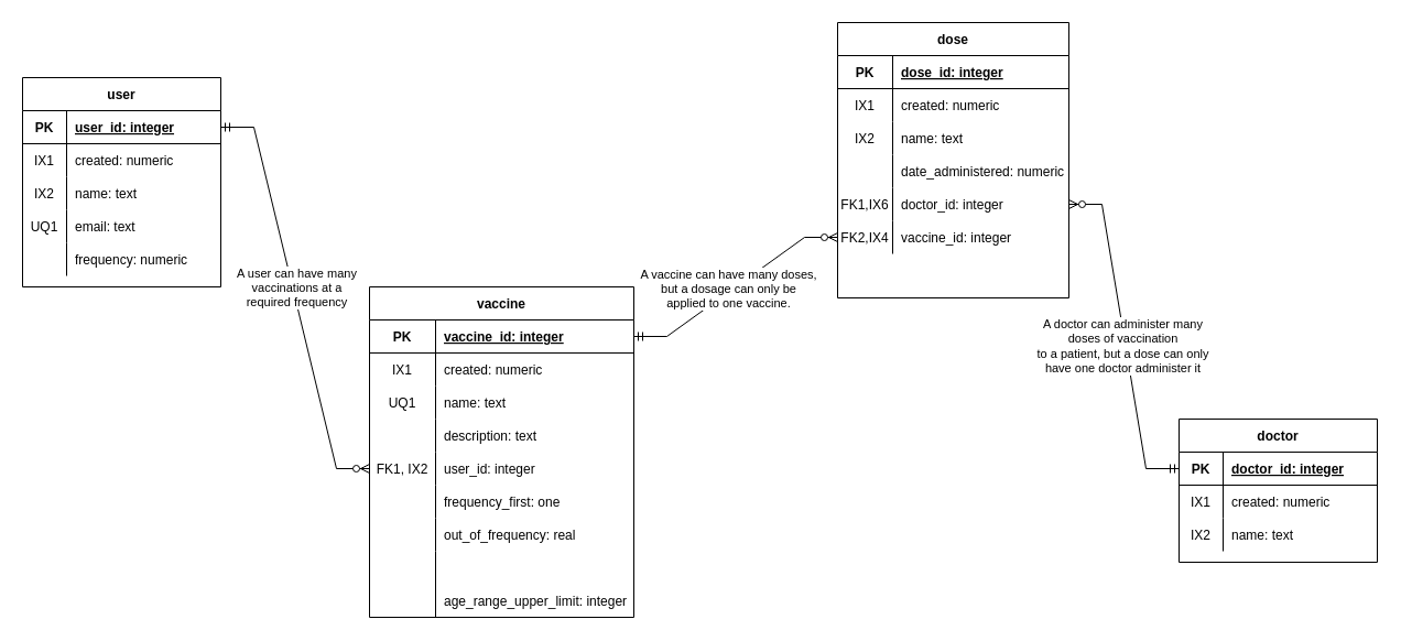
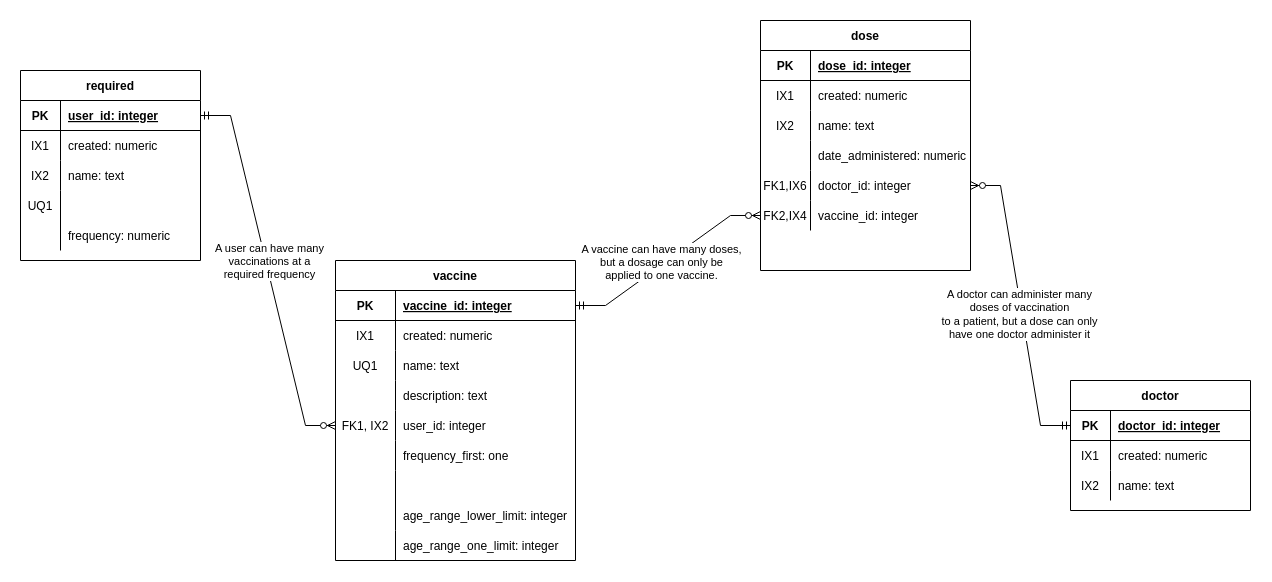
  <mxCell id="0" />
  <mxCell id="1" parent="0" />
- <mxCell id="2" value="user" style="shape=table;startSize=30;container=1;collapsible=1;childLayout=tableLayout;fixedRows=1;rowLines=0;fontStyle=1;align=center;resizeLast=1;" parent="1" vertex="1"><mxGeometry x="20" y="70" width="180" height="190" as="geometry" /></mxCell>
+ <mxCell id="2" value="required" style="shape=table;startSize=30;container=1;collapsible=1;childLayout=tableLayout;fixedRows=1;rowLines=0;fontStyle=1;align=center;resizeLast=1;" parent="1" vertex="1"><mxGeometry x="20" y="70" width="180" height="190" as="geometry" /></mxCell>
  <mxCell id="3" value="" style="shape=partialRectangle;collapsible=0;dropTarget=0;pointerEvents=0;fillColor=none;top=0;left=0;bottom=1;right=0;points=[[0,0.5],[1,0.5]];portConstraint=eastwest;" parent="2" vertex="1"><mxGeometry y="30" width="180" height="30" as="geometry" /></mxCell>
  <mxCell id="4" value="PK" style="shape=partialRectangle;connectable=0;fillColor=none;top=0;left=0;bottom=0;right=0;fontStyle=1;overflow=hidden;" parent="3" vertex="1"><mxGeometry width="40" height="30" as="geometry"><mxRectangle width="40" height="30" as="alternateBounds" /></mxGeometry></mxCell>
  <mxCell id="5" value="user_id: integer" style="shape=partialRectangle;connectable=0;fillColor=none;top=0;left=0;bottom=0;right=0;align=left;spacingLeft=6;fontStyle=5;overflow=hidden;" parent="3" vertex="1"><mxGeometry x="40" width="140" height="30" as="geometry"><mxRectangle width="140" height="30" as="alternateBounds" /></mxGeometry></mxCell>
  <mxCell id="6" value="" style="shape=partialRectangle;collapsible=0;dropTarget=0;pointerEvents=0;fillColor=none;top=0;left=0;bottom=0;right=0;points=[[0,0.5],[1,0.5]];portConstraint=eastwest;" parent="2" vertex="1"><mxGeometry y="60" width="180" height="30" as="geometry" /></mxCell>
  <mxCell id="7" value="IX1" style="shape=partialRectangle;connectable=0;fillColor=none;top=0;left=0;bottom=0;right=0;editable=1;overflow=hidden;" parent="6" vertex="1"><mxGeometry width="40" height="30" as="geometry"><mxRectangle width="40" height="30" as="alternateBounds" /></mxGeometry></mxCell>
  <mxCell id="8" value="created: numeric" style="shape=partialRectangle;connectable=0;fillColor=none;top=0;left=0;bottom=0;right=0;align=left;spacingLeft=6;overflow=hidden;" parent="6" vertex="1"><mxGeometry x="40" width="140" height="30" as="geometry"><mxRectangle width="140" height="30" as="alternateBounds" /></mxGeometry></mxCell>
  <mxCell id="9" value="" style="shape=partialRectangle;collapsible=0;dropTarget=0;pointerEvents=0;fillColor=none;top=0;left=0;bottom=0;right=0;points=[[0,0.5],[1,0.5]];portConstraint=eastwest;" parent="2" vertex="1"><mxGeometry y="90" width="180" height="30" as="geometry" /></mxCell>
  <mxCell id="10" value="IX2" style="shape=partialRectangle;connectable=0;fillColor=none;top=0;left=0;bottom=0;right=0;editable=1;overflow=hidden;" parent="9" vertex="1"><mxGeometry width="40" height="30" as="geometry"><mxRectangle width="40" height="30" as="alternateBounds" /></mxGeometry></mxCell>
  <mxCell id="11" value="name: text" style="shape=partialRectangle;connectable=0;fillColor=none;top=0;left=0;bottom=0;right=0;align=left;spacingLeft=6;overflow=hidden;" parent="9" vertex="1"><mxGeometry x="40" width="140" height="30" as="geometry"><mxRectangle width="140" height="30" as="alternateBounds" /></mxGeometry></mxCell>
  <mxCell id="12" value="" style="shape=partialRectangle;collapsible=0;dropTarget=0;pointerEvents=0;fillColor=none;top=0;left=0;bottom=0;right=0;points=[[0,0.5],[1,0.5]];portConstraint=eastwest;" parent="2" vertex="1"><mxGeometry y="120" width="180" height="30" as="geometry" /></mxCell>
  <mxCell id="13" value="UQ1" style="shape=partialRectangle;connectable=0;fillColor=none;top=0;left=0;bottom=0;right=0;editable=1;overflow=hidden;" parent="12" vertex="1"><mxGeometry width="40" height="30" as="geometry"><mxRectangle width="40" height="30" as="alternateBounds" /></mxGeometry></mxCell>
- <mxCell id="14" value="email: text" style="shape=partialRectangle;connectable=0;fillColor=none;top=0;left=0;bottom=0;right=0;align=left;spacingLeft=6;overflow=hidden;" parent="12" vertex="1"><mxGeometry x="40" width="140" height="30" as="geometry"><mxRectangle width="140" height="30" as="alternateBounds" /></mxGeometry></mxCell>
  <mxCell id="15" value="" style="shape=partialRectangle;collapsible=0;dropTarget=0;pointerEvents=0;fillColor=none;top=0;left=0;bottom=0;right=0;points=[[0,0.5],[1,0.5]];portConstraint=eastwest;" parent="2" vertex="1"><mxGeometry y="150" width="180" height="30" as="geometry" /></mxCell>
  <mxCell id="16" value="" style="shape=partialRectangle;connectable=0;fillColor=none;top=0;left=0;bottom=0;right=0;editable=1;overflow=hidden;" parent="15" vertex="1"><mxGeometry width="40" height="30" as="geometry"><mxRectangle width="40" height="30" as="alternateBounds" /></mxGeometry></mxCell>
  <mxCell id="17" value="frequency: numeric" style="shape=partialRectangle;connectable=0;fillColor=none;top=0;left=0;bottom=0;right=0;align=left;spacingLeft=6;overflow=hidden;" parent="15" vertex="1"><mxGeometry x="40" width="140" height="30" as="geometry"><mxRectangle width="140" height="30" as="alternateBounds" /></mxGeometry></mxCell>
  <mxCell id="18" value="vaccine" style="shape=table;startSize=30;container=1;collapsible=1;childLayout=tableLayout;fixedRows=1;rowLines=0;fontStyle=1;align=center;resizeLast=1;" parent="1" vertex="1"><mxGeometry x="335" y="260" width="240" height="300" as="geometry" /></mxCell>
  <mxCell id="19" value="" style="shape=partialRectangle;collapsible=0;dropTarget=0;pointerEvents=0;fillColor=none;top=0;left=0;bottom=1;right=0;points=[[0,0.5],[1,0.5]];portConstraint=eastwest;" parent="18" vertex="1"><mxGeometry y="30" width="240" height="30" as="geometry" /></mxCell>
  <mxCell id="20" value="PK" style="shape=partialRectangle;connectable=0;fillColor=none;top=0;left=0;bottom=0;right=0;fontStyle=1;overflow=hidden;" parent="19" vertex="1"><mxGeometry width="60" height="30" as="geometry"><mxRectangle width="60" height="30" as="alternateBounds" /></mxGeometry></mxCell>
  <mxCell id="21" value="vaccine_id: integer" style="shape=partialRectangle;connectable=0;fillColor=none;top=0;left=0;bottom=0;right=0;align=left;spacingLeft=6;fontStyle=5;overflow=hidden;" parent="19" vertex="1"><mxGeometry x="60" width="180" height="30" as="geometry"><mxRectangle width="180" height="30" as="alternateBounds" /></mxGeometry></mxCell>
  <mxCell id="22" value="" style="shape=partialRectangle;collapsible=0;dropTarget=0;pointerEvents=0;fillColor=none;top=0;left=0;bottom=0;right=0;points=[[0,0.5],[1,0.5]];portConstraint=eastwest;" parent="18" vertex="1"><mxGeometry y="60" width="240" height="30" as="geometry" /></mxCell>
  <mxCell id="23" value="IX1" style="shape=partialRectangle;connectable=0;fillColor=none;top=0;left=0;bottom=0;right=0;editable=1;overflow=hidden;" parent="22" vertex="1"><mxGeometry width="60" height="30" as="geometry"><mxRectangle width="60" height="30" as="alternateBounds" /></mxGeometry></mxCell>
  <mxCell id="24" value="created: numeric" style="shape=partialRectangle;connectable=0;fillColor=none;top=0;left=0;bottom=0;right=0;align=left;spacingLeft=6;overflow=hidden;" parent="22" vertex="1"><mxGeometry x="60" width="180" height="30" as="geometry"><mxRectangle width="180" height="30" as="alternateBounds" /></mxGeometry></mxCell>
  <mxCell id="25" value="" style="shape=partialRectangle;collapsible=0;dropTarget=0;pointerEvents=0;fillColor=none;top=0;left=0;bottom=0;right=0;points=[[0,0.5],[1,0.5]];portConstraint=eastwest;" parent="18" vertex="1"><mxGeometry y="90" width="240" height="30" as="geometry" /></mxCell>
  <mxCell id="26" value="UQ1" style="shape=partialRectangle;connectable=0;fillColor=none;top=0;left=0;bottom=0;right=0;editable=1;overflow=hidden;" parent="25" vertex="1"><mxGeometry width="60" height="30" as="geometry"><mxRectangle width="60" height="30" as="alternateBounds" /></mxGeometry></mxCell>
  <mxCell id="27" value="name: text" style="shape=partialRectangle;connectable=0;fillColor=none;top=0;left=0;bottom=0;right=0;align=left;spacingLeft=6;overflow=hidden;" parent="25" vertex="1"><mxGeometry x="60" width="180" height="30" as="geometry"><mxRectangle width="180" height="30" as="alternateBounds" /></mxGeometry></mxCell>
  <mxCell id="28" value="" style="shape=partialRectangle;collapsible=0;dropTarget=0;pointerEvents=0;fillColor=none;top=0;left=0;bottom=0;right=0;points=[[0,0.5],[1,0.5]];portConstraint=eastwest;" parent="18" vertex="1"><mxGeometry y="120" width="240" height="30" as="geometry" /></mxCell>
  <mxCell id="29" value="" style="shape=partialRectangle;connectable=0;fillColor=none;top=0;left=0;bottom=0;right=0;editable=1;overflow=hidden;" parent="28" vertex="1"><mxGeometry width="60" height="30" as="geometry"><mxRectangle width="60" height="30" as="alternateBounds" /></mxGeometry></mxCell>
  <mxCell id="30" value="description: text" style="shape=partialRectangle;connectable=0;fillColor=none;top=0;left=0;bottom=0;right=0;align=left;spacingLeft=6;overflow=hidden;" parent="28" vertex="1"><mxGeometry x="60" width="180" height="30" as="geometry"><mxRectangle width="180" height="30" as="alternateBounds" /></mxGeometry></mxCell>
  <mxCell id="31" value="" style="shape=partialRectangle;collapsible=0;dropTarget=0;pointerEvents=0;fillColor=none;top=0;left=0;bottom=0;right=0;points=[[0,0.5],[1,0.5]];portConstraint=eastwest;" parent="18" vertex="1"><mxGeometry y="150" width="240" height="30" as="geometry" /></mxCell>
  <mxCell id="32" value="FK1, IX2" style="shape=partialRectangle;connectable=0;fillColor=none;top=0;left=0;bottom=0;right=0;editable=1;overflow=hidden;" parent="31" vertex="1"><mxGeometry width="60" height="30" as="geometry"><mxRectangle width="60" height="30" as="alternateBounds" /></mxGeometry></mxCell>
  <mxCell id="33" value="user_id: integer" style="shape=partialRectangle;connectable=0;fillColor=none;top=0;left=0;bottom=0;right=0;align=left;spacingLeft=6;overflow=hidden;" parent="31" vertex="1"><mxGeometry x="60" width="180" height="30" as="geometry"><mxRectangle width="180" height="30" as="alternateBounds" /></mxGeometry></mxCell>
  <mxCell id="34" value="" style="shape=partialRectangle;collapsible=0;dropTarget=0;pointerEvents=0;fillColor=none;top=0;left=0;bottom=0;right=0;points=[[0,0.5],[1,0.5]];portConstraint=eastwest;" parent="18" vertex="1"><mxGeometry y="180" width="240" height="30" as="geometry" /></mxCell>
  <mxCell id="35" value="" style="shape=partialRectangle;connectable=0;fillColor=none;top=0;left=0;bottom=0;right=0;editable=1;overflow=hidden;" parent="34" vertex="1"><mxGeometry width="60" height="30" as="geometry"><mxRectangle width="60" height="30" as="alternateBounds" /></mxGeometry></mxCell>
  <mxCell id="36" value="frequency_first: one" style="shape=partialRectangle;connectable=0;fillColor=none;top=0;left=0;bottom=0;right=0;align=left;spacingLeft=6;overflow=hidden;" parent="34" vertex="1"><mxGeometry x="60" width="180" height="30" as="geometry"><mxRectangle width="180" height="30" as="alternateBounds" /></mxGeometry></mxCell>
  <mxCell id="37" value="" style="shape=partialRectangle;collapsible=0;dropTarget=0;pointerEvents=0;fillColor=none;top=0;left=0;bottom=0;right=0;points=[[0,0.5],[1,0.5]];portConstraint=eastwest;" parent="18" vertex="1"><mxGeometry y="210" width="240" height="30" as="geometry" /></mxCell>
  <mxCell id="38" value="" style="shape=partialRectangle;connectable=0;fillColor=none;top=0;left=0;bottom=0;right=0;editable=1;overflow=hidden;" parent="37" vertex="1"><mxGeometry width="60" height="30" as="geometry"><mxRectangle width="60" height="30" as="alternateBounds" /></mxGeometry></mxCell>
- <mxCell id="39" value="out_of_frequency: real" style="shape=partialRectangle;connectable=0;fillColor=none;top=0;left=0;bottom=0;right=0;align=left;spacingLeft=6;overflow=hidden;" parent="37" vertex="1"><mxGeometry x="60" width="180" height="30" as="geometry"><mxRectangle width="180" height="30" as="alternateBounds" /></mxGeometry></mxCell>
  <mxCell id="40" value="" style="shape=partialRectangle;collapsible=0;dropTarget=0;pointerEvents=0;fillColor=none;top=0;left=0;bottom=0;right=0;points=[[0,0.5],[1,0.5]];portConstraint=eastwest;" parent="18" vertex="1"><mxGeometry y="240" width="240" height="30" as="geometry" /></mxCell>
  <mxCell id="41" value="" style="shape=partialRectangle;connectable=0;fillColor=none;top=0;left=0;bottom=0;right=0;editable=1;overflow=hidden;" parent="40" vertex="1"><mxGeometry width="60" height="30" as="geometry"><mxRectangle width="60" height="30" as="alternateBounds" /></mxGeometry></mxCell>
+ <mxCell id="42" value="age_range_lower_limit: integer" style="shape=partialRectangle;connectable=0;fillColor=none;top=0;left=0;bottom=0;right=0;align=left;spacingLeft=6;overflow=hidden;" parent="40" vertex="1"><mxGeometry x="60" width="180" height="30" as="geometry"><mxRectangle width="180" height="30" as="alternateBounds" /></mxGeometry></mxCell>
  <mxCell id="43" value="" style="shape=partialRectangle;collapsible=0;dropTarget=0;pointerEvents=0;fillColor=none;top=0;left=0;bottom=0;right=0;points=[[0,0.5],[1,0.5]];portConstraint=eastwest;" parent="18" vertex="1"><mxGeometry y="270" width="240" height="30" as="geometry" /></mxCell>
  <mxCell id="44" value="" style="shape=partialRectangle;connectable=0;fillColor=none;top=0;left=0;bottom=0;right=0;editable=1;overflow=hidden;" parent="43" vertex="1"><mxGeometry width="60" height="30" as="geometry"><mxRectangle width="60" height="30" as="alternateBounds" /></mxGeometry></mxCell>
- <mxCell id="45" value="age_range_upper_limit: integer" style="shape=partialRectangle;connectable=0;fillColor=none;top=0;left=0;bottom=0;right=0;align=left;spacingLeft=6;overflow=hidden;" parent="43" vertex="1"><mxGeometry x="60" width="180" height="30" as="geometry"><mxRectangle width="180" height="30" as="alternateBounds" /></mxGeometry></mxCell>
+ <mxCell id="45" value="age_range_one_limit: integer" style="shape=partialRectangle;connectable=0;fillColor=none;top=0;left=0;bottom=0;right=0;align=left;spacingLeft=6;overflow=hidden;" parent="43" vertex="1"><mxGeometry x="60" width="180" height="30" as="geometry"><mxRectangle width="180" height="30" as="alternateBounds" /></mxGeometry></mxCell>
  <mxCell id="46" value="" style="edgeStyle=entityRelationEdgeStyle;fontSize=12;html=1;endArrow=ERmandOne;startArrow=ERzeroToMany;rounded=0;entryX=1;entryY=0.5;entryDx=0;entryDy=0;endFill=0;" parent="1" source="31" target="3" edge="1"><mxGeometry width="100" height="100" relative="1" as="geometry"><mxPoint x="470" y="330" as="sourcePoint" /><mxPoint x="650" y="520" as="targetPoint" /></mxGeometry></mxCell>
  <mxCell id="47" value="A user can have many&lt;br&gt;vaccinations at a &lt;br&gt;required frequency" style="edgeLabel;html=1;align=center;verticalAlign=middle;resizable=0;points=[];" parent="46" vertex="1" connectable="0"><mxGeometry x="0.052" y="-3" relative="1" as="geometry"><mxPoint as="offset" /></mxGeometry></mxCell>
  <mxCell id="48" value="doctor" style="shape=table;startSize=30;container=1;collapsible=1;childLayout=tableLayout;fixedRows=1;rowLines=0;fontStyle=1;align=center;resizeLast=1;" parent="1" vertex="1"><mxGeometry x="1070" y="380" width="180" height="130" as="geometry" /></mxCell>
  <mxCell id="49" value="" style="shape=partialRectangle;collapsible=0;dropTarget=0;pointerEvents=0;fillColor=none;top=0;left=0;bottom=1;right=0;points=[[0,0.5],[1,0.5]];portConstraint=eastwest;" parent="48" vertex="1"><mxGeometry y="30" width="180" height="30" as="geometry" /></mxCell>
  <mxCell id="50" value="PK" style="shape=partialRectangle;connectable=0;fillColor=none;top=0;left=0;bottom=0;right=0;fontStyle=1;overflow=hidden;" parent="49" vertex="1"><mxGeometry width="40" height="30" as="geometry"><mxRectangle width="40" height="30" as="alternateBounds" /></mxGeometry></mxCell>
  <mxCell id="51" value="doctor_id: integer" style="shape=partialRectangle;connectable=0;fillColor=none;top=0;left=0;bottom=0;right=0;align=left;spacingLeft=6;fontStyle=5;overflow=hidden;" parent="49" vertex="1"><mxGeometry x="40" width="140" height="30" as="geometry"><mxRectangle width="140" height="30" as="alternateBounds" /></mxGeometry></mxCell>
  <mxCell id="52" value="" style="shape=partialRectangle;collapsible=0;dropTarget=0;pointerEvents=0;fillColor=none;top=0;left=0;bottom=0;right=0;points=[[0,0.5],[1,0.5]];portConstraint=eastwest;" parent="48" vertex="1"><mxGeometry y="60" width="180" height="30" as="geometry" /></mxCell>
  <mxCell id="53" value="IX1" style="shape=partialRectangle;connectable=0;fillColor=none;top=0;left=0;bottom=0;right=0;editable=1;overflow=hidden;" parent="52" vertex="1"><mxGeometry width="40" height="30" as="geometry"><mxRectangle width="40" height="30" as="alternateBounds" /></mxGeometry></mxCell>
  <mxCell id="54" value="created: numeric" style="shape=partialRectangle;connectable=0;fillColor=none;top=0;left=0;bottom=0;right=0;align=left;spacingLeft=6;overflow=hidden;" parent="52" vertex="1"><mxGeometry x="40" width="140" height="30" as="geometry"><mxRectangle width="140" height="30" as="alternateBounds" /></mxGeometry></mxCell>
  <mxCell id="55" value="" style="shape=partialRectangle;collapsible=0;dropTarget=0;pointerEvents=0;fillColor=none;top=0;left=0;bottom=0;right=0;points=[[0,0.5],[1,0.5]];portConstraint=eastwest;" parent="48" vertex="1"><mxGeometry y="90" width="180" height="30" as="geometry" /></mxCell>
  <mxCell id="56" value="IX2" style="shape=partialRectangle;connectable=0;fillColor=none;top=0;left=0;bottom=0;right=0;editable=1;overflow=hidden;" parent="55" vertex="1"><mxGeometry width="40" height="30" as="geometry"><mxRectangle width="40" height="30" as="alternateBounds" /></mxGeometry></mxCell>
  <mxCell id="57" value="name: text" style="shape=partialRectangle;connectable=0;fillColor=none;top=0;left=0;bottom=0;right=0;align=left;spacingLeft=6;overflow=hidden;" parent="55" vertex="1"><mxGeometry x="40" width="140" height="30" as="geometry"><mxRectangle width="140" height="30" as="alternateBounds" /></mxGeometry></mxCell>
  <mxCell id="58" value="" style="edgeStyle=entityRelationEdgeStyle;fontSize=12;html=1;endArrow=ERmandOne;startArrow=ERzeroToMany;rounded=0;endFill=0;exitX=1;exitY=0.5;exitDx=0;exitDy=0;" parent="1" source="73" target="49" edge="1"><mxGeometry width="100" height="100" relative="1" as="geometry"><mxPoint x="490" y="425" as="sourcePoint" /><mxPoint x="270" y="285" as="targetPoint" /></mxGeometry></mxCell>
  <mxCell id="59" value="A doctor can administer many &lt;br&gt;doses of vaccination&lt;br&gt;to a patient, but a dose can only &lt;br&gt;have one doctor administer it" style="edgeLabel;html=1;align=center;verticalAlign=middle;resizable=0;points=[];" parent="58" vertex="1" connectable="0"><mxGeometry x="0.052" y="-3" relative="1" as="geometry"><mxPoint as="offset" /></mxGeometry></mxCell>
  <mxCell id="60" value="dose" style="shape=table;startSize=30;container=1;collapsible=1;childLayout=tableLayout;fixedRows=1;rowLines=0;fontStyle=1;align=center;resizeLast=1;" parent="1" vertex="1"><mxGeometry x="760" width="210" height="250" as="geometry" y="20" /></mxCell>
  <mxCell id="61" value="" style="shape=partialRectangle;collapsible=0;dropTarget=0;pointerEvents=0;fillColor=none;top=0;left=0;bottom=1;right=0;points=[[0,0.5],[1,0.5]];portConstraint=eastwest;" parent="60" vertex="1"><mxGeometry y="30" width="210" height="30" as="geometry" /></mxCell>
  <mxCell id="62" value="PK" style="shape=partialRectangle;connectable=0;fillColor=none;top=0;left=0;bottom=0;right=0;fontStyle=1;overflow=hidden;" parent="61" vertex="1"><mxGeometry width="50" height="30" as="geometry"><mxRectangle width="50" height="30" as="alternateBounds" /></mxGeometry></mxCell>
  <mxCell id="63" value="dose_id: integer" style="shape=partialRectangle;connectable=0;fillColor=none;top=0;left=0;bottom=0;right=0;align=left;spacingLeft=6;fontStyle=5;overflow=hidden;" parent="61" vertex="1"><mxGeometry x="50" width="160" height="30" as="geometry"><mxRectangle width="160" height="30" as="alternateBounds" /></mxGeometry></mxCell>
  <mxCell id="64" value="" style="shape=partialRectangle;collapsible=0;dropTarget=0;pointerEvents=0;fillColor=none;top=0;left=0;bottom=0;right=0;points=[[0,0.5],[1,0.5]];portConstraint=eastwest;" parent="60" vertex="1"><mxGeometry y="60" width="210" height="30" as="geometry" /></mxCell>
  <mxCell id="65" value="IX1" style="shape=partialRectangle;connectable=0;fillColor=none;top=0;left=0;bottom=0;right=0;editable=1;overflow=hidden;" parent="64" vertex="1"><mxGeometry width="50" height="30" as="geometry"><mxRectangle width="50" height="30" as="alternateBounds" /></mxGeometry></mxCell>
  <mxCell id="66" value="created: numeric" style="shape=partialRectangle;connectable=0;fillColor=none;top=0;left=0;bottom=0;right=0;align=left;spacingLeft=6;overflow=hidden;" parent="64" vertex="1"><mxGeometry x="50" width="160" height="30" as="geometry"><mxRectangle width="160" height="30" as="alternateBounds" /></mxGeometry></mxCell>
  <mxCell id="67" value="" style="shape=partialRectangle;collapsible=0;dropTarget=0;pointerEvents=0;fillColor=none;top=0;left=0;bottom=0;right=0;points=[[0,0.5],[1,0.5]];portConstraint=eastwest;" parent="60" vertex="1"><mxGeometry y="90" width="210" height="30" as="geometry" /></mxCell>
  <mxCell id="68" value="IX2" style="shape=partialRectangle;connectable=0;fillColor=none;top=0;left=0;bottom=0;right=0;editable=1;overflow=hidden;" parent="67" vertex="1"><mxGeometry width="50" height="30" as="geometry"><mxRectangle width="50" height="30" as="alternateBounds" /></mxGeometry></mxCell>
  <mxCell id="69" value="name: text" style="shape=partialRectangle;connectable=0;fillColor=none;top=0;left=0;bottom=0;right=0;align=left;spacingLeft=6;overflow=hidden;" parent="67" vertex="1"><mxGeometry x="50" width="160" height="30" as="geometry"><mxRectangle width="160" height="30" as="alternateBounds" /></mxGeometry></mxCell>
  <mxCell id="70" value="" style="shape=partialRectangle;collapsible=0;dropTarget=0;pointerEvents=0;fillColor=none;top=0;left=0;bottom=0;right=0;points=[[0,0.5],[1,0.5]];portConstraint=eastwest;" parent="60" vertex="1"><mxGeometry y="120" width="210" height="30" as="geometry" /></mxCell>
  <mxCell id="71" value="" style="shape=partialRectangle;connectable=0;fillColor=none;top=0;left=0;bottom=0;right=0;editable=1;overflow=hidden;" parent="70" vertex="1"><mxGeometry width="50" height="30" as="geometry"><mxRectangle width="50" height="30" as="alternateBounds" /></mxGeometry></mxCell>
  <mxCell id="72" value="date_administered: numeric" style="shape=partialRectangle;connectable=0;fillColor=none;top=0;left=0;bottom=0;right=0;align=left;spacingLeft=6;overflow=hidden;" parent="70" vertex="1"><mxGeometry x="50" width="160" height="30" as="geometry"><mxRectangle width="160" height="30" as="alternateBounds" /></mxGeometry></mxCell>
  <mxCell id="73" value="" style="shape=partialRectangle;collapsible=0;dropTarget=0;pointerEvents=0;fillColor=none;top=0;left=0;bottom=0;right=0;points=[[0,0.5],[1,0.5]];portConstraint=eastwest;" parent="60" vertex="1"><mxGeometry y="150" width="210" height="30" as="geometry" /></mxCell>
  <mxCell id="74" value="FK1,IX6" style="shape=partialRectangle;connectable=0;fillColor=none;top=0;left=0;bottom=0;right=0;editable=1;overflow=hidden;" parent="73" vertex="1"><mxGeometry width="50" height="30" as="geometry"><mxRectangle width="50" height="30" as="alternateBounds" /></mxGeometry></mxCell>
  <mxCell id="75" value="doctor_id: integer" style="shape=partialRectangle;connectable=0;fillColor=none;top=0;left=0;bottom=0;right=0;align=left;spacingLeft=6;overflow=hidden;" parent="73" vertex="1"><mxGeometry x="50" width="160" height="30" as="geometry"><mxRectangle width="160" height="30" as="alternateBounds" /></mxGeometry></mxCell>
  <mxCell id="76" value="" style="shape=partialRectangle;collapsible=0;dropTarget=0;pointerEvents=0;fillColor=none;top=0;left=0;bottom=0;right=0;points=[[0,0.5],[1,0.5]];portConstraint=eastwest;" parent="60" vertex="1"><mxGeometry y="180" width="210" height="30" as="geometry" /></mxCell>
  <mxCell id="77" value="FK2,IX4" style="shape=partialRectangle;connectable=0;fillColor=none;top=0;left=0;bottom=0;right=0;editable=1;overflow=hidden;" parent="76" vertex="1"><mxGeometry width="50" height="30" as="geometry"><mxRectangle width="50" height="30" as="alternateBounds" /></mxGeometry></mxCell>
  <mxCell id="78" value="vaccine_id: integer" style="shape=partialRectangle;connectable=0;fillColor=none;top=0;left=0;bottom=0;right=0;align=left;spacingLeft=6;overflow=hidden;" parent="76" vertex="1"><mxGeometry x="50" width="160" height="30" as="geometry"><mxRectangle width="160" height="30" as="alternateBounds" /></mxGeometry></mxCell>
  <mxCell id="79" value="" style="shape=partialRectangle;collapsible=0;dropTarget=0;pointerEvents=0;fillColor=none;top=0;left=0;bottom=0;right=0;points=[[0,0.5],[1,0.5]];portConstraint=eastwest;" vertex="1" parent="60"><mxGeometry y="210" width="210" height="30" as="geometry" /></mxCell>
  <mxCell id="80" value="" style="shape=partialRectangle;connectable=0;fillColor=none;top=0;left=0;bottom=0;right=0;editable=1;overflow=hidden;" vertex="1" parent="79"><mxGeometry width="50" height="30" as="geometry"><mxRectangle width="50" height="30" as="alternateBounds" /></mxGeometry></mxCell>
  <mxCell id="81" value="" style="edgeStyle=entityRelationEdgeStyle;fontSize=12;html=1;endArrow=ERmandOne;startArrow=ERzeroToMany;rounded=0;entryX=1;entryY=0.5;entryDx=0;entryDy=0;endFill=0;" parent="1" source="76" target="19" edge="1"><mxGeometry width="100" height="100" relative="1" as="geometry"><mxPoint x="370" y="415" as="sourcePoint" /><mxPoint x="270" y="285" as="targetPoint" /></mxGeometry></mxCell>
  <mxCell id="82" value="A vaccine can have many doses,&lt;br&gt;but a dosage can only be&lt;br&gt;applied to one vaccine." style="edgeLabel;html=1;align=center;verticalAlign=middle;resizable=0;points=[];" parent="81" vertex="1" connectable="0"><mxGeometry x="0.052" y="-3" relative="1" as="geometry"><mxPoint as="offset" /></mxGeometry></mxCell>
